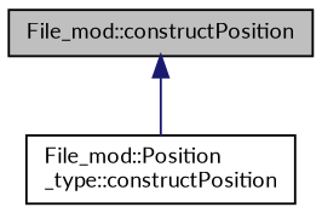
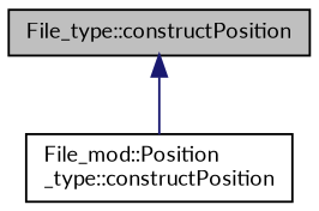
  digraph {
    rankdir=TB
    fontname=Lato
    node [color=black fontname=Lato fontsize=10 shape=record style=filled]
-   n1 [fillcolor=grey75 fontcolor=black height=0.2 label="File_mod::constructPosition" width=0.4]
+   n1 [fillcolor=grey75 fontcolor=black height=0.2 label="File_type::constructPosition" width=0.4]
    n2 [fillcolor=white height=0.2 label="File_mod::Position\l_type::constructPosition" width=0.4]
    n1 -> n2 [color=midnightblue dir=back fontname=Lato fontsize=10 labelfontname=Helvetica labelfontsize=10 style=solid]
  }
